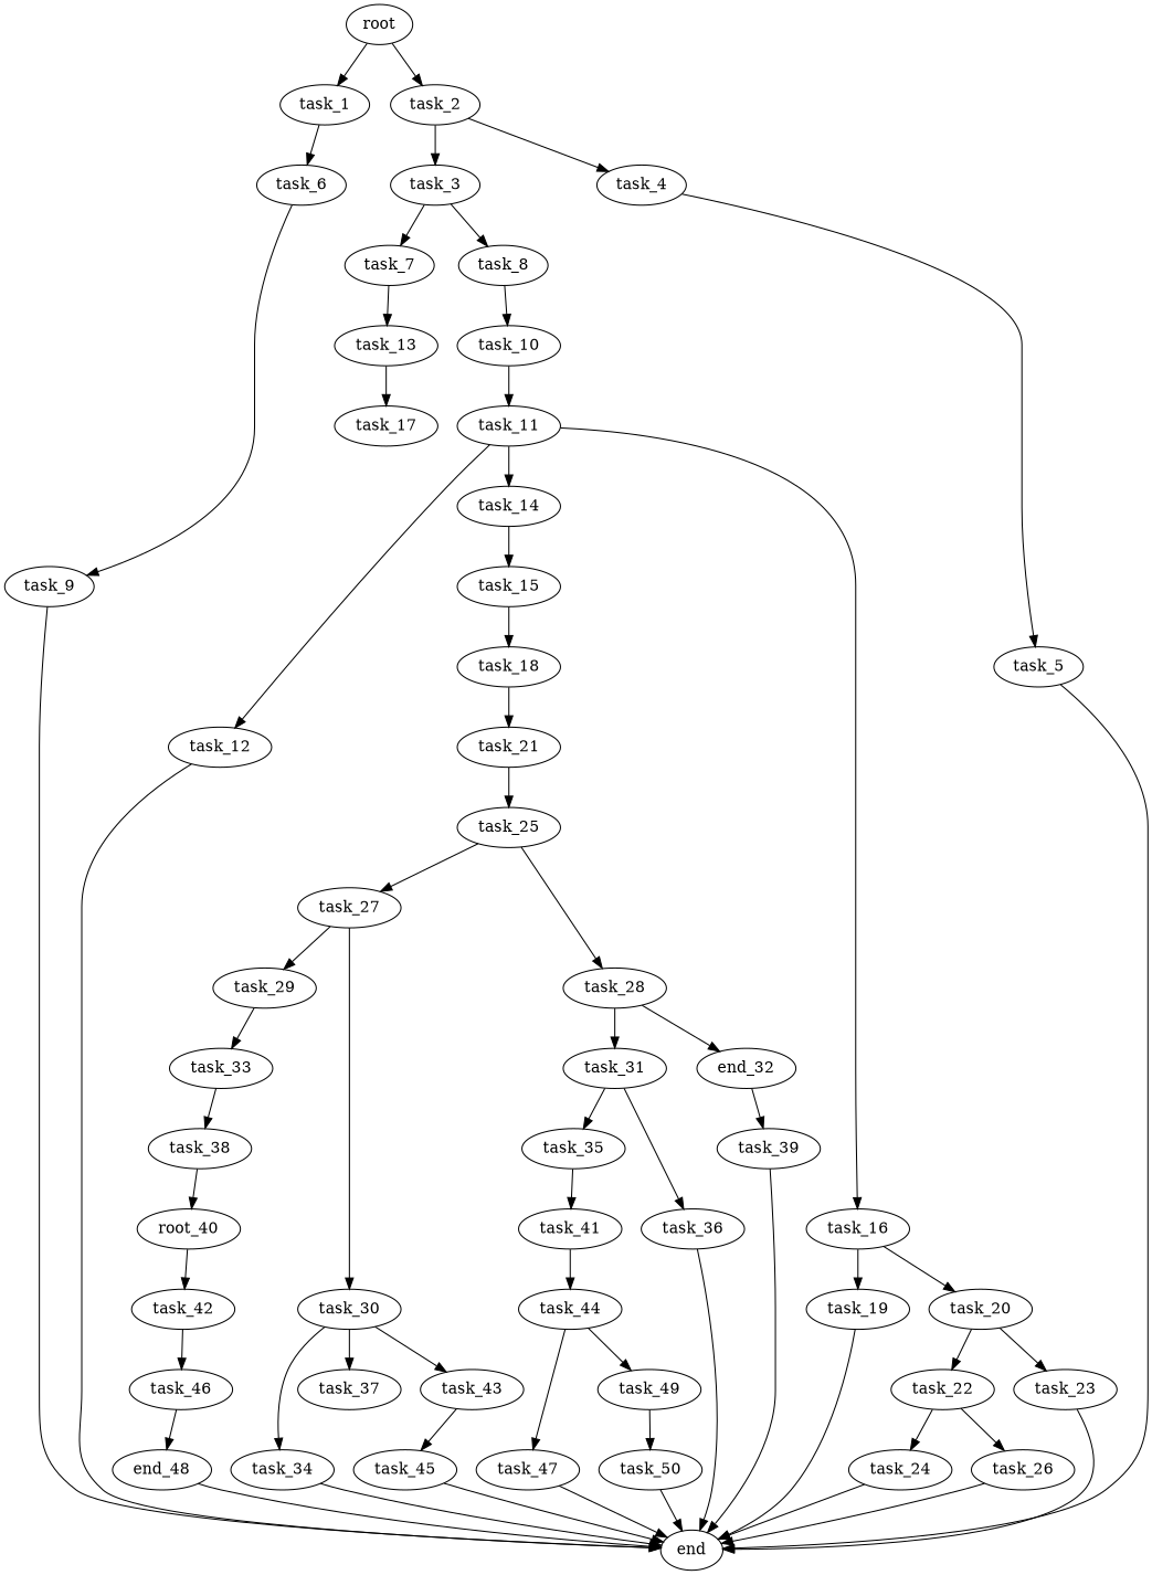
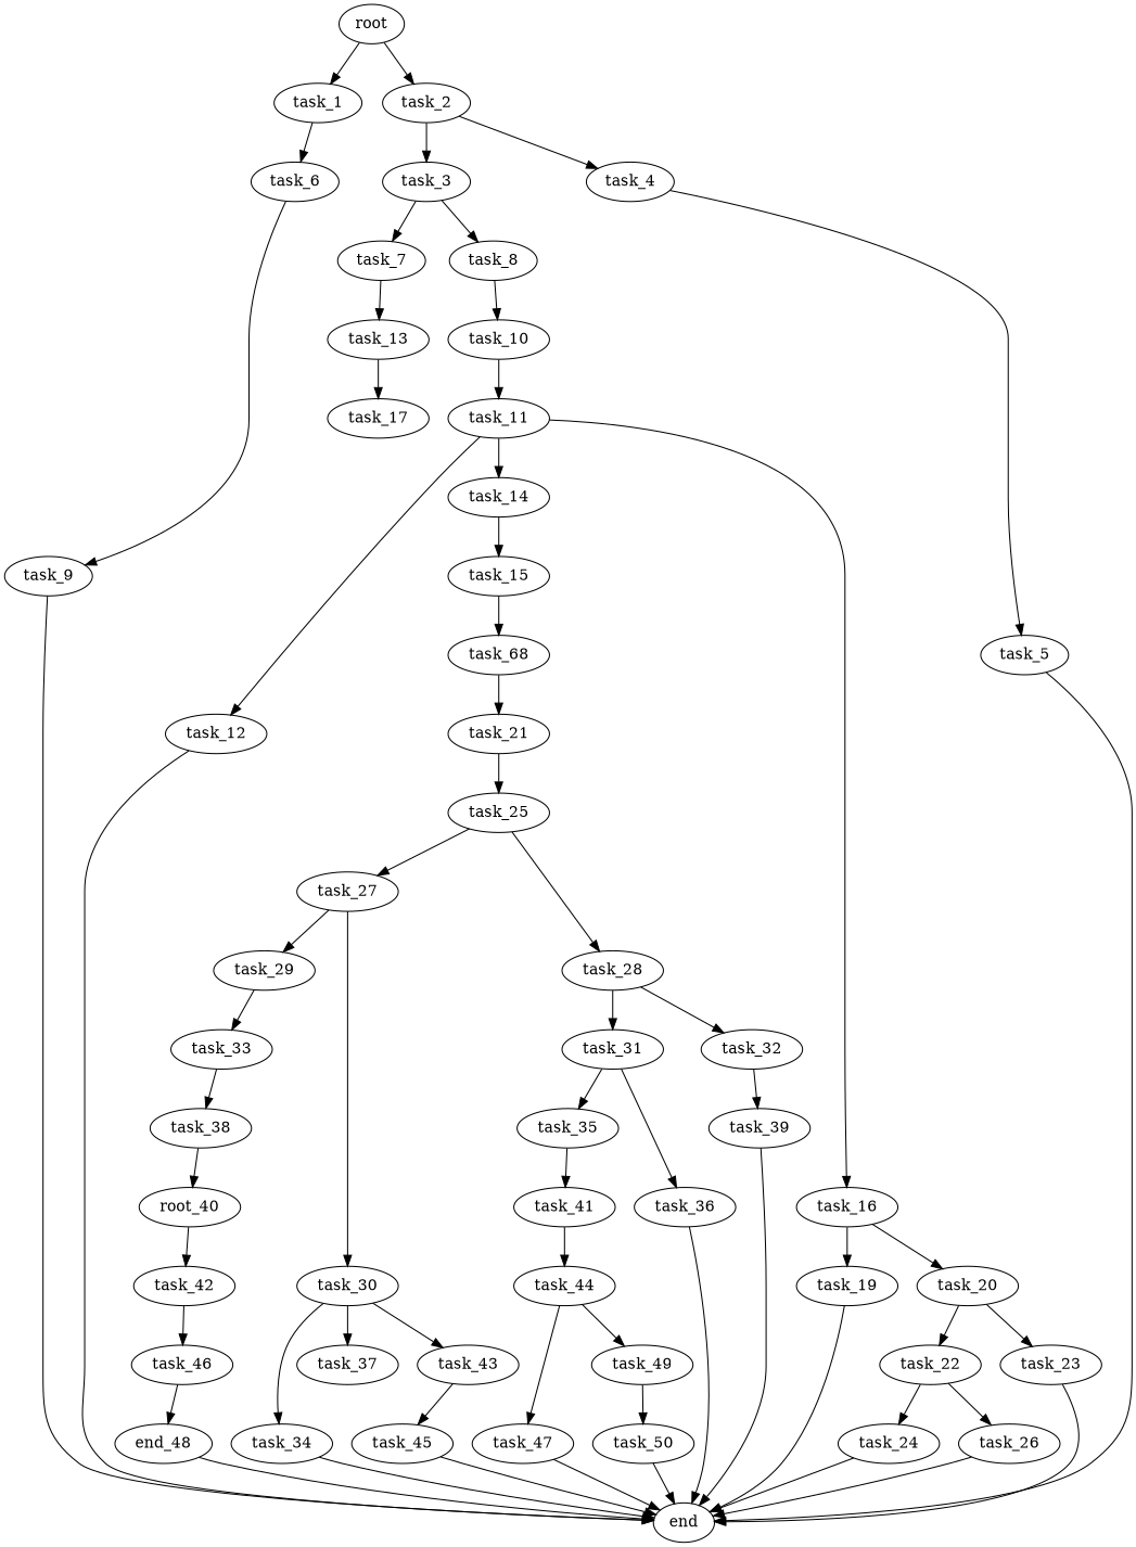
  digraph {
    root
    task_1
    task_2
    task_6
    task_3
    task_4
    task_9
    task_7
    task_8
    task_5
    task_13
    task_10
    end
    task_17
    task_11
    task_12
    task_14
    task_16
    task_15
    task_19
    task_20
-   task_18
+   task_18 [label=task_68]
    task_21
    task_22
    task_23
    task_25
    task_24
    task_26
    task_27
    task_28
    task_29
    task_30
    task_31
-   task_32 [label=end_32]
+   task_32
    task_33
    task_34
    task_37
    task_43
    task_35
    task_36
    task_39
    task_38
    task_41
    n44 [label=root_40]
    task_44
    task_45
    task_42
    task_46
    task_47
    task_49
    n51 [label=end_48]
    task_50
    root -> task_1
    root -> task_2
    task_1 -> task_6
    task_2 -> task_3
    task_2 -> task_4
    task_6 -> task_9
    task_3 -> task_7
    task_3 -> task_8
    task_4 -> task_5
    task_9 -> end
    task_7 -> task_13
    task_8 -> task_10
    task_5 -> end
    task_13 -> task_17
    task_10 -> task_11
    task_11 -> task_12
    task_11 -> task_14
    task_11 -> task_16
    task_12 -> end
    task_14 -> task_15
    task_16 -> task_19
    task_16 -> task_20
    task_15 -> task_18
    task_19 -> end
    task_20 -> task_22
    task_20 -> task_23
    task_18 -> task_21
    task_21 -> task_25
    task_22 -> task_24
    task_22 -> task_26
    task_23 -> end
    task_25 -> task_27
    task_25 -> task_28
    task_24 -> end
    task_26 -> end
    task_27 -> task_29
    task_27 -> task_30
    task_28 -> task_31
    task_28 -> task_32
    task_29 -> task_33
    task_30 -> task_34
    task_30 -> task_37
    task_30 -> task_43
    task_31 -> task_35
    task_31 -> task_36
    task_32 -> task_39
    task_33 -> task_38
    task_34 -> end
    task_43 -> task_45
    task_35 -> task_41
    task_36 -> end
    task_39 -> end
    task_38 -> n44
    task_41 -> task_44
    n44 -> task_42
    task_44 -> task_47
    task_44 -> task_49
    task_45 -> end
    task_42 -> task_46
    task_46 -> n51
    task_47 -> end
    task_49 -> task_50
    n51 -> end
    task_50 -> end
  }
